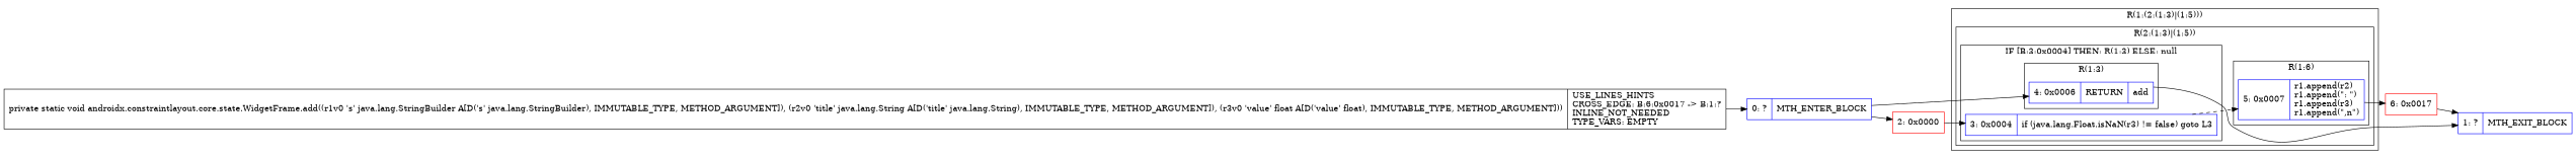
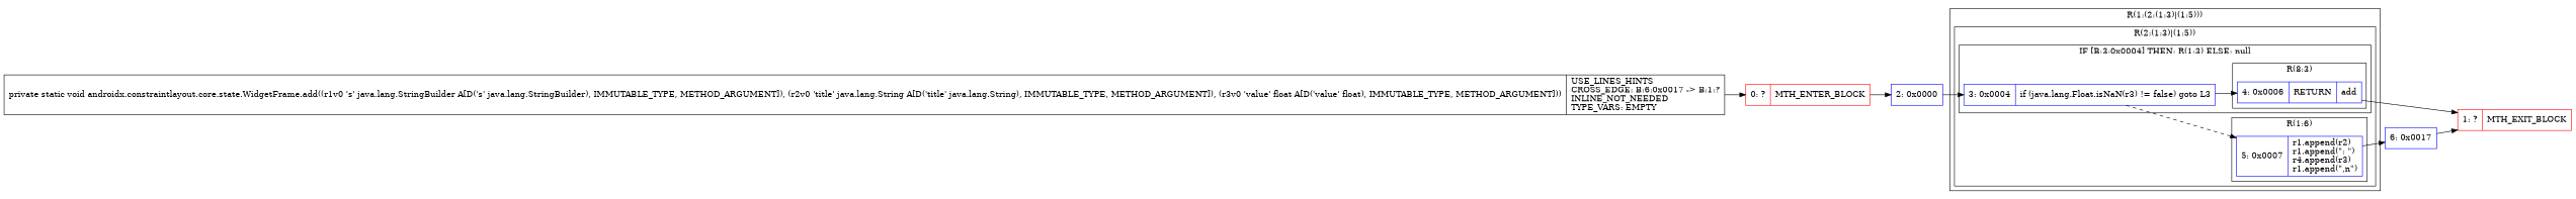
  digraph {
    rankdir=LR
    node [color=red shape=record]
    n1 [color=blue label="{4\:\ 0x0006|RETURN\l|add\l}"]
    n2 [color=blue label="{3\:\ 0x0004|if (java.lang.Float.isNaN(r3) != false) goto L3\l}"]
-   n3 [color=blue label="{5\:\ 0x0007|r1.append(r2)\lr1.append(\": \")\lr1.append(r3)\lr1.append(\",n\")\l}"]
-   n4 [color=blue label="{1\:\ ?|MTH_EXIT_BLOCK\l}"]
-   n5 [label="{6\:\ 0x0017}"]
-   n6 [color=blue label="{0\:\ ?|MTH_ENTER_BLOCK\l}"]
-   n7 [label="{2\:\ 0x0000}"]
+   n3 [color=blue label="{5\:\ 0x0007|r1.append(r2)\lr1.append(\": \")\lr4.append(r3)\lr1.append(\",n\")\l}"]
+   n4 [label="{1\:\ ?|MTH_EXIT_BLOCK\l}"]
+   n5 [color=blue label="{6\:\ 0x0017}"]
+   n6 [label="{0\:\ ?|MTH_ENTER_BLOCK\l}"]
+   n7 [color=blue label="{2\:\ 0x0000}"]
    n8 [label="{private static void androidx.constraintlayout.core.state.WidgetFrame.add((r1v0 's' java.lang.StringBuilder A[D('s' java.lang.StringBuilder), IMMUTABLE_TYPE, METHOD_ARGUMENT]), (r2v0 'title' java.lang.String A[D('title' java.lang.String), IMMUTABLE_TYPE, METHOD_ARGUMENT]), (r3v0 'value' float A[D('value' float), IMMUTABLE_TYPE, METHOD_ARGUMENT]))  | USE_LINES_HINTS\lCROSS_EDGE: B:6:0x0017 \-\> B:1:?\lINLINE_NOT_NEEDED\lTYPE_VARS: EMPTY\l}" color=""]
    subgraph cluster_1 {
      label="R(1:(2:(1:3)|(1:5)))"
      subgraph cluster_2 {
        label="R(2:(1:3)|(1:5))"
        subgraph cluster_3 {
          label="IF [B:3:0x0004] THEN: R(1:3) ELSE: null"
          n2
          subgraph cluster_4 {
-           label="R(1:3)"
+           label="R(8:3)"
            n1
          }
        }
        subgraph cluster_5 {
          label="R(1:6)"
          n3
        }
      }
    }
    n1 -> n4
-   n6 -> n1
+   n2 -> n1
    n2 -> n3 [style=dashed]
    n3 -> n5
    n5 -> n4
    n6 -> n7
    n7 -> n2
    n8 -> n6
  }
